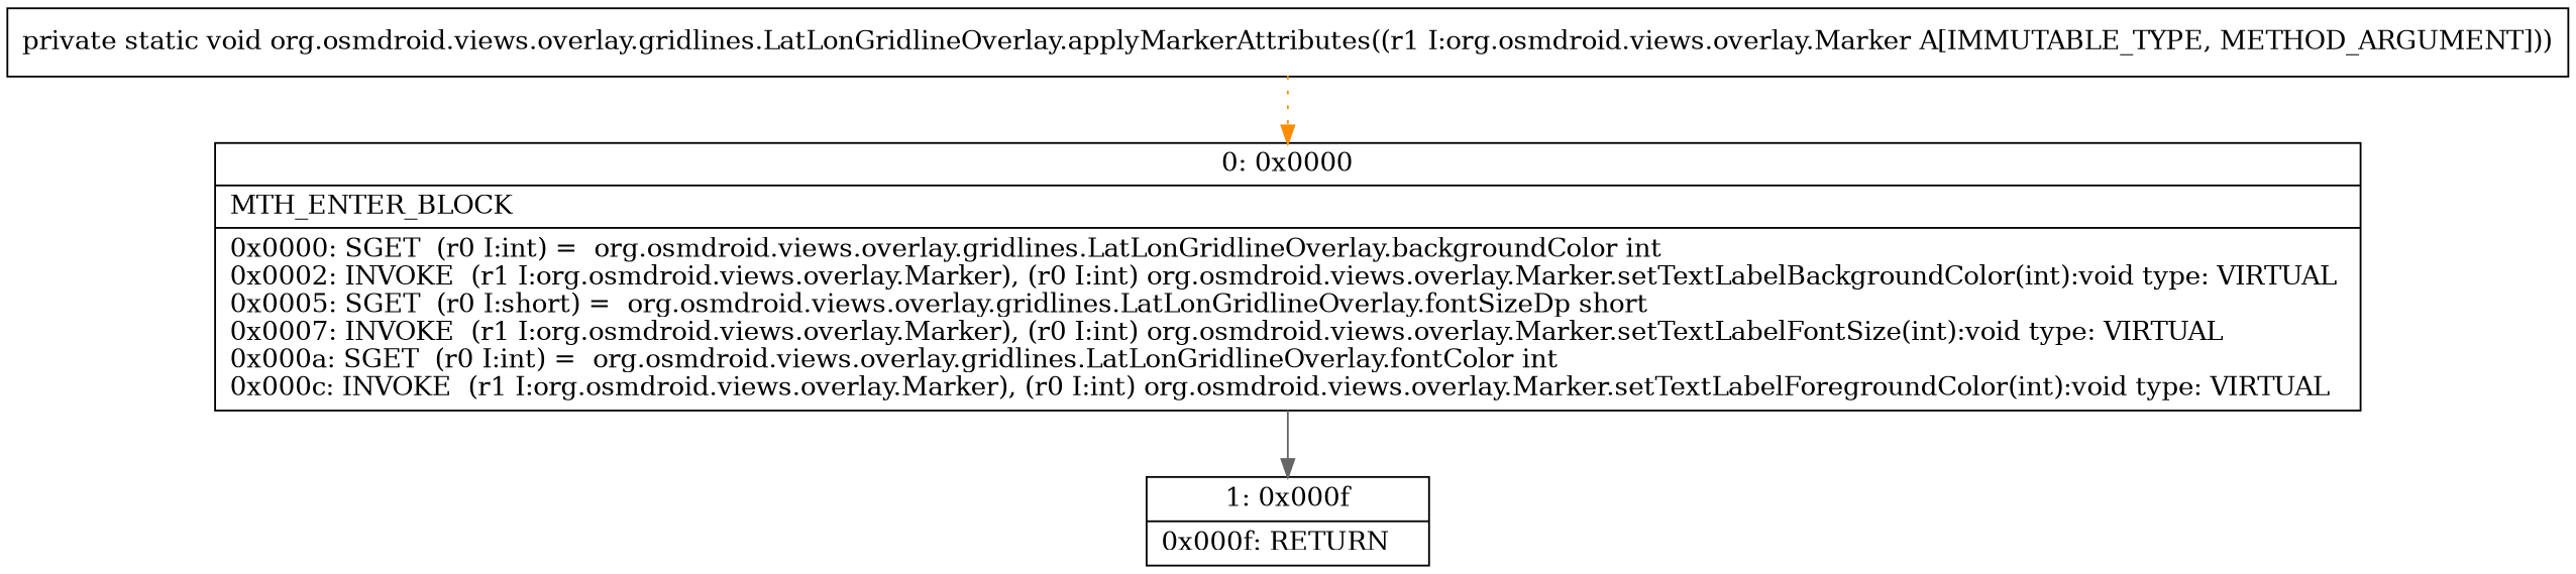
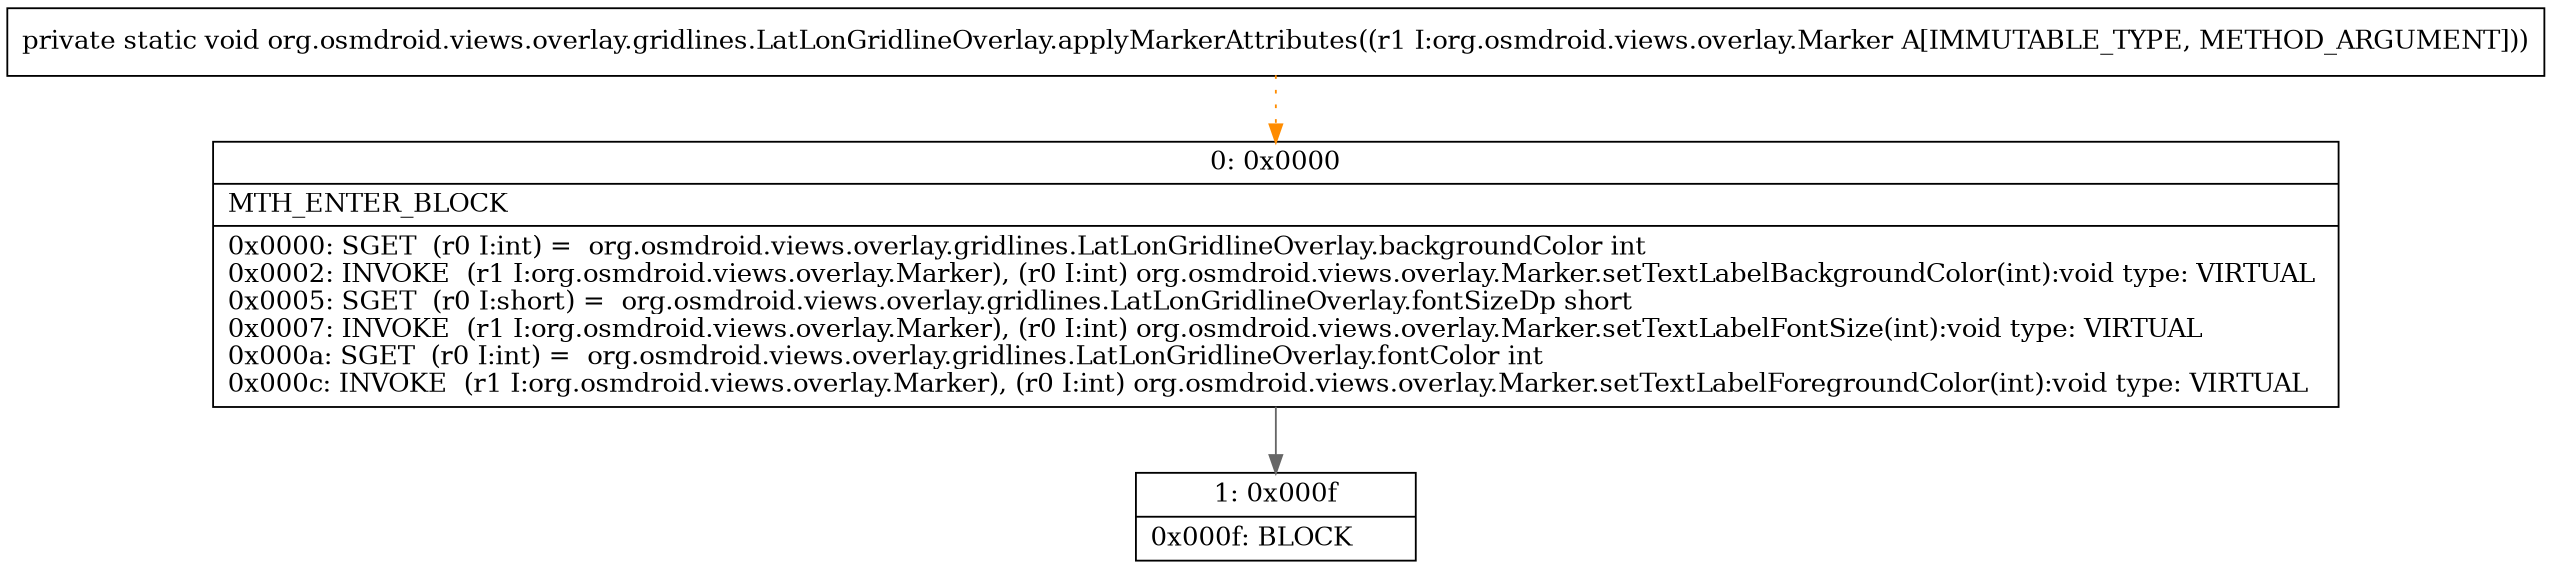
  digraph {
    node [shape=record]
    n1 [label="{0\:\ 0x0000|MTH_ENTER_BLOCK\l|0x0000: SGET  (r0 I:int) =  org.osmdroid.views.overlay.gridlines.LatLonGridlineOverlay.backgroundColor int \l0x0002: INVOKE  (r1 I:org.osmdroid.views.overlay.Marker), (r0 I:int) org.osmdroid.views.overlay.Marker.setTextLabelBackgroundColor(int):void type: VIRTUAL \l0x0005: SGET  (r0 I:short) =  org.osmdroid.views.overlay.gridlines.LatLonGridlineOverlay.fontSizeDp short \l0x0007: INVOKE  (r1 I:org.osmdroid.views.overlay.Marker), (r0 I:int) org.osmdroid.views.overlay.Marker.setTextLabelFontSize(int):void type: VIRTUAL \l0x000a: SGET  (r0 I:int) =  org.osmdroid.views.overlay.gridlines.LatLonGridlineOverlay.fontColor int \l0x000c: INVOKE  (r1 I:org.osmdroid.views.overlay.Marker), (r0 I:int) org.osmdroid.views.overlay.Marker.setTextLabelForegroundColor(int):void type: VIRTUAL \l}"]
-   n2 [label="{1\:\ 0x000f|0x000f: RETURN   \l}"]
+   n2 [label="{1\:\ 0x000f|0x000f: BLOCK   \l}"]
    n3 [label="{private static void org.osmdroid.views.overlay.gridlines.LatLonGridlineOverlay.applyMarkerAttributes((r1 I:org.osmdroid.views.overlay.Marker A[IMMUTABLE_TYPE, METHOD_ARGUMENT])) }"]
    n1 -> n2 [color=gray40 style=solid]
    n3 -> n1 [color=darkorange style=dotted]
  }
